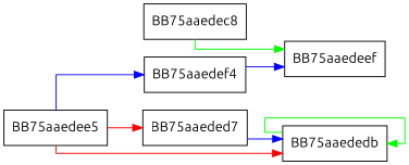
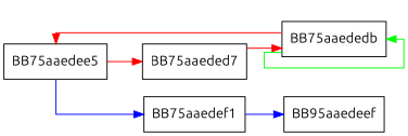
  digraph {
    fontname=Ubuntu
    rankdir=LR
    splines=ortho
    node [fontname=Ubuntu shape=box]
    edge [color=blue fontname=Ubuntu]
-   BB75aaedec8
-   BB75aaedeef
+   BB75aaedeef [label=BB95aaedeef]
    BB75aaeded7
    BB75aaededb
-   BB75aaedef4
+   BB75aaedef4 [label=BB75aaedef1]
    BB75aaedee5
-   BB75aaedec8 -> BB75aaedeef [color=green]
-   BB75aaeded7 -> BB75aaededb
+   BB75aaeded7 -> BB75aaededb [color=red]
    BB75aaededb -> BB75aaededb [color=green]
-   BB75aaedee5 -> BB75aaededb [color=red]
+   BB75aaededb -> BB75aaedee5 [color=red]
    BB75aaedef4 -> BB75aaedeef
    BB75aaedee5 -> BB75aaeded7 [color=red]
    BB75aaedee5 -> BB75aaedef4
  }
